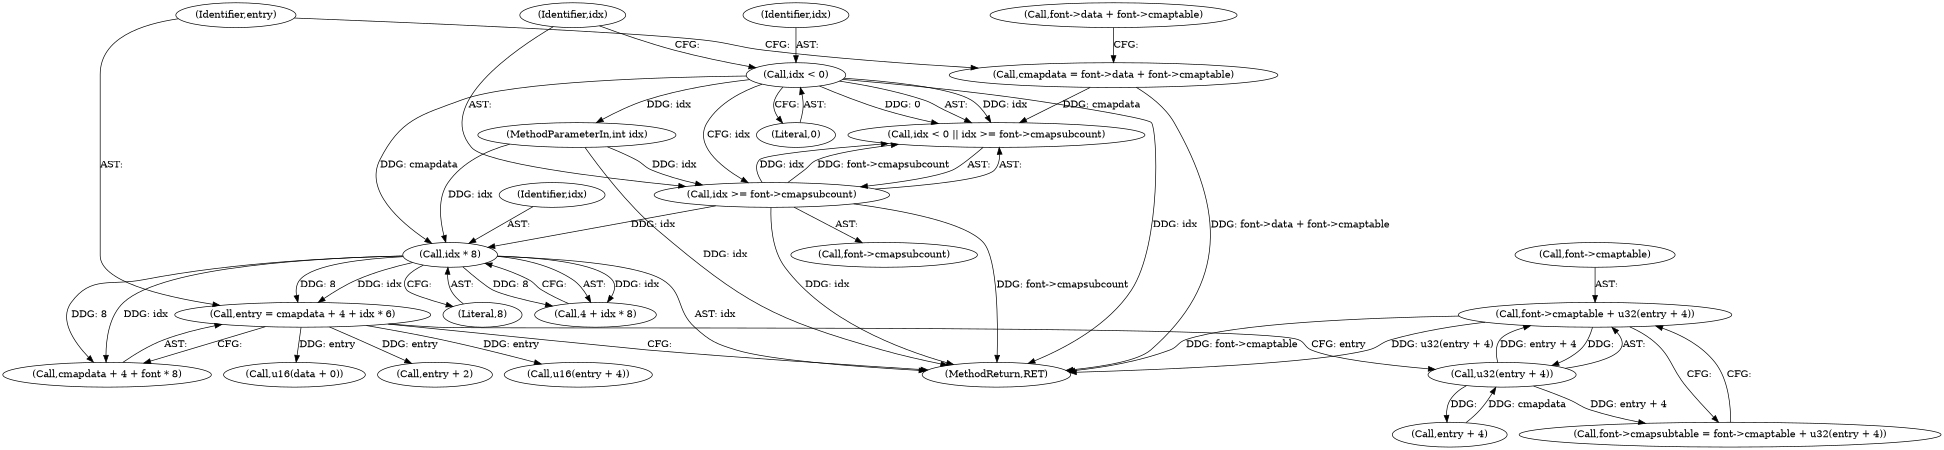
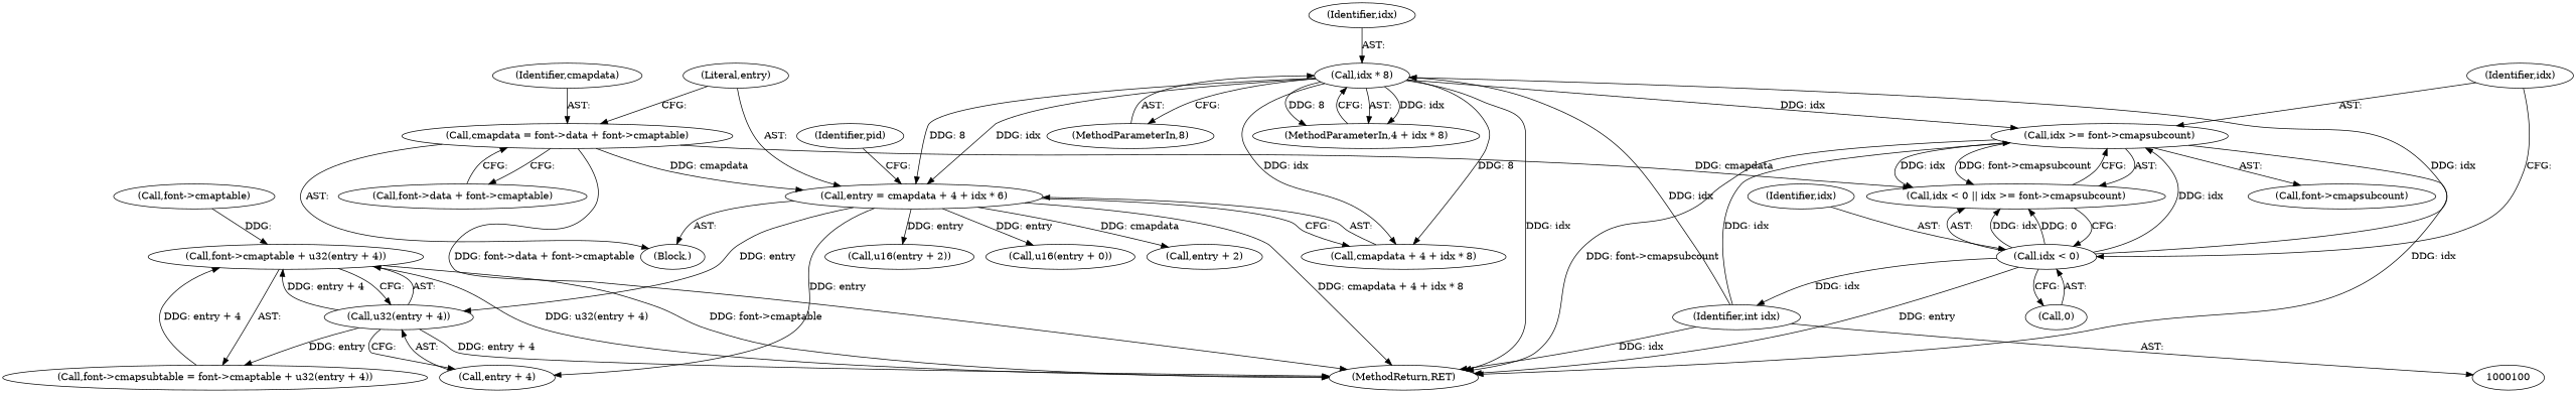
  digraph {
    n1 [label="(Call,font->cmaptable + u32(entry + 4))"]
    n2 [label="(Call,u32(entry + 4))"]
    n3 [label="(MethodReturn,RET)"]
    n4 [label="(Call,font->cmapsubtable = font->cmaptable + u32(entry + 4))"]
    n5 [label="(Call,entry + 4)"]
    n6 [label="(Call,entry = cmapdata + 4 + idx * 6)"]
-   n7 [label="(Call,u16(data + 0))"]
+   n7 [label="(Call,u16(entry + 0))"]
    n8 [label="(Call,entry + 2)"]
-   n9 [label="(Call,u16(entry + 4))"]
-   n10 [label="(Call,cmapdata + 4 + font * 8)"]
+   n9 [label="(Call,u16(entry + 2))"]
+   n10 [label="(Call,cmapdata + 4 + idx * 8)"]
+   n11 [label="(Block,)"]
    n12 [label="(Call,cmapdata = font->data + font->cmaptable)"]
    n13 [label="(Call,font->data + font->cmaptable)"]
    n14 [label="(Call,idx < 0 || idx >= font->cmapsubcount)"]
    n15 [label="(Call,idx * 8)"]
-   n16 [label="(Literal,8)"]
-   n17 [label="(Call,4 + idx * 8)"]
+   n16 [label="(MethodParameterIn,8)"]
+   n17 [label="(MethodParameterIn,4 + idx * 8)"]
    n18 [label="(Call,idx >= font->cmapsubcount)"]
    n19 [label="(Call,font->cmapsubcount)"]
    n20 [label="(Call,idx < 0)"]
-   n21 [label="(Literal,0)"]
-   n22 [label="(MethodParameterIn,int idx)"]
-   n25 [label="(Identifier,entry)"]
+   n21 [label="(Call,0)"]
+   n22 [label="(Identifier,int idx)"]
+   1000100
+   n24 [label="(Identifier,pid)"]
+   n25 [label="(Literal,entry)"]
    n26 [label="(Call,font->cmaptable)"]
    n27 [label="(Identifier,idx)"]
    n28 [label="(Identifier,idx)"]
    n29 [label="(Identifier,idx)"]
-   n1 -> n2 [label="DDG: "]
+   n30 [label="(Identifier,cmapdata)"]
+   n1 -> n2 [label="CFG: "]
    n1 -> n3 [label="DDG: font->cmaptable"]
    n1 -> n3 [label="DDG: u32(entry + 4)"]
-   n1 -> n4 [label="CFG: "]
+   n1 -> n4 [label="AST: "]
    n2 -> n1 [label="AST: "]
    n2 -> n1 [label="DDG: entry + 4"]
-   n2 -> n4 [label="DDG: entry + 4"]
-   n2 -> n5 [label="DDG: "]
-   n4 -> n1 [label="CFG: "]
-   n5 -> n2 [label="DDG: cmapdata"]
-   n6 -> n2 [label="CFG: entry"]
-   n6 -> n3 [label="CFG: "]
+   n2 -> n3 [label="DDG: entry + 4"]
+   n2 -> n4 [label="DDG: entry"]
+   n2 -> n5 [label="CFG: "]
+   n4 -> n1 [label="DDG: entry + 4"]
+   n5 -> n2 [label="AST: "]
+   n6 -> n2 [label="DDG: entry"]
+   n6 -> n3 [label="DDG: cmapdata + 4 + idx * 8"]
+   n6 -> n5 [label="DDG: entry"]
    n6 -> n7 [label="DDG: entry"]
-   n6 -> n8 [label="DDG: entry"]
+   n6 -> n8 [label="DDG: cmapdata"]
    n6 -> n9 [label="DDG: entry"]
    n6 -> n10 [label="CFG: "]
+   n6 -> n11 [label="AST: "]
    n10 -> n6 [label="AST: "]
    n12 -> n3 [label="DDG: font->data + font->cmaptable"]
+   n12 -> n6 [label="DDG: cmapdata"]
+   n12 -> n11 [label="AST: "]
+   n12 -> n13 [label="CFG: "]
    n12 -> n14 [label="DDG: cmapdata"]
    n13 -> n12 [label="CFG: "]
-   n14 -> n18 [label="AST: "]
-   n15 -> n3 [label="AST: idx"]
+   n14 -> n18 [label="CFG: "]
+   n14 -> n20 [label="CFG: "]
+   n15 -> n3 [label="DDG: idx"]
    n15 -> n6 [label="DDG: idx"]
    n15 -> n6 [label="DDG: 8"]
    n15 -> n10 [label="DDG: idx"]
    n15 -> n10 [label="DDG: 8"]
    n15 -> n16 [label="CFG: "]
    n15 -> n17 [label="AST: "]
    n15 -> n17 [label="DDG: idx"]
    n15 -> n17 [label="DDG: 8"]
    n16 -> n15 [label="AST: "]
    n17 -> n15 [label="CFG: "]
    n18 -> n3 [label="DDG: font->cmapsubcount"]
    n18 -> n3 [label="DDG: idx"]
    n18 -> n14 [label="AST: "]
    n18 -> n14 [label="DDG: idx"]
    n18 -> n14 [label="DDG: font->cmapsubcount"]
-   n18 -> n15 [label="DDG: idx"]
+   n15 -> n18 [label="DDG: idx"]
    n18 -> n19 [label="AST: "]
-   n20 -> n3 [label="DDG: idx"]
+   n20 -> n3 [label="DDG: entry"]
    n20 -> n14 [label="AST: "]
    n20 -> n14 [label="DDG: idx"]
    n20 -> n14 [label="DDG: 0"]
-   n20 -> n15 [label="DDG: cmapdata"]
-   n20 -> n18 [label="CFG: idx"]
+   n20 -> n15 [label="DDG: idx"]
+   n20 -> n18 [label="DDG: idx"]
    n20 -> n21 [label="CFG: "]
    n20 -> n22 [label="DDG: idx"]
    n21 -> n20 [label="AST: "]
    n22 -> n3 [label="DDG: idx"]
    n22 -> n15 [label="DDG: idx"]
    n22 -> n18 [label="DDG: idx"]
+   n22 -> 1000100 [label="AST: "]
+   n24 -> n6 [label="CFG: "]
    n25 -> n6 [label="AST: "]
    n25 -> n12 [label="CFG: "]
-   n26 -> n1 [label="AST: "]
+   n26 -> n1 [label="DDG: "]
    n27 -> n20 [label="AST: "]
    n28 -> n15 [label="AST: "]
    n29 -> n18 [label="AST: "]
    n29 -> n20 [label="CFG: "]
+   n30 -> n12 [label="AST: "]
  }
